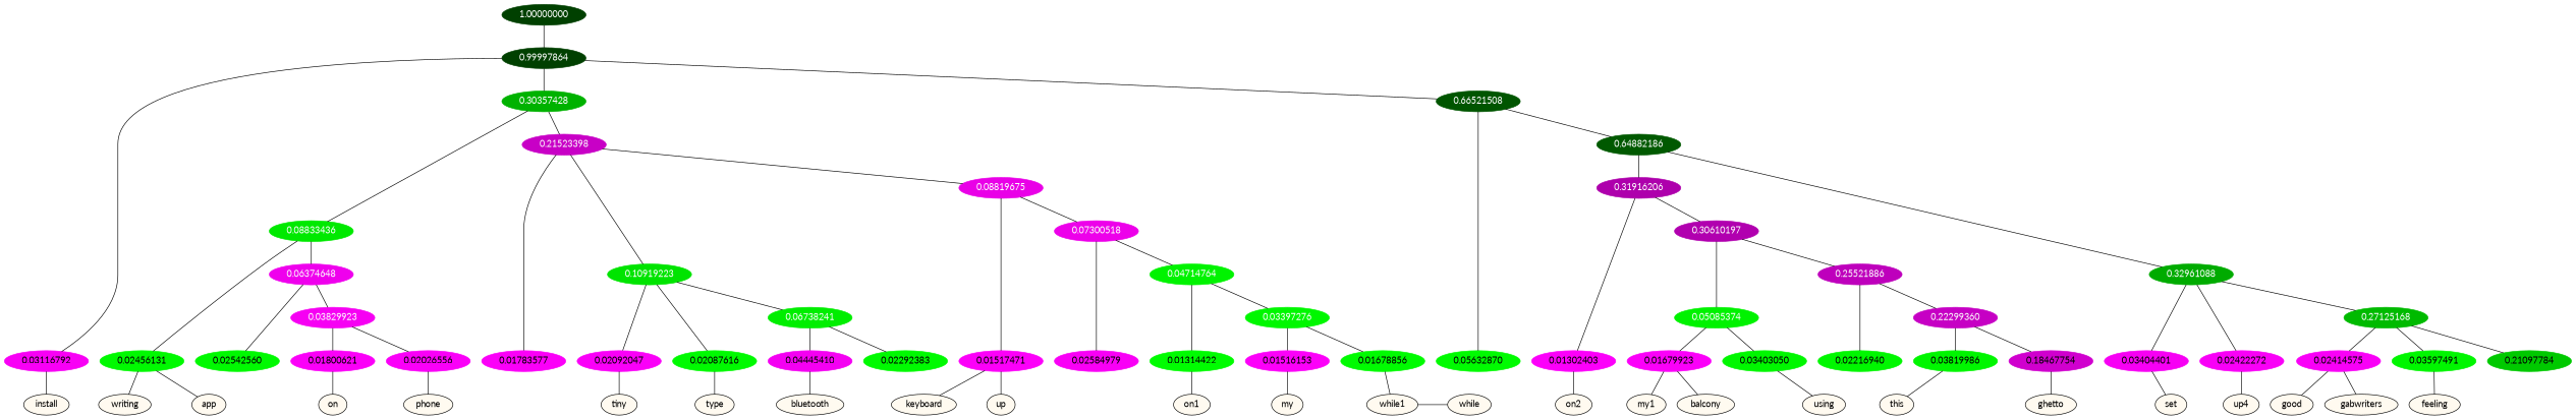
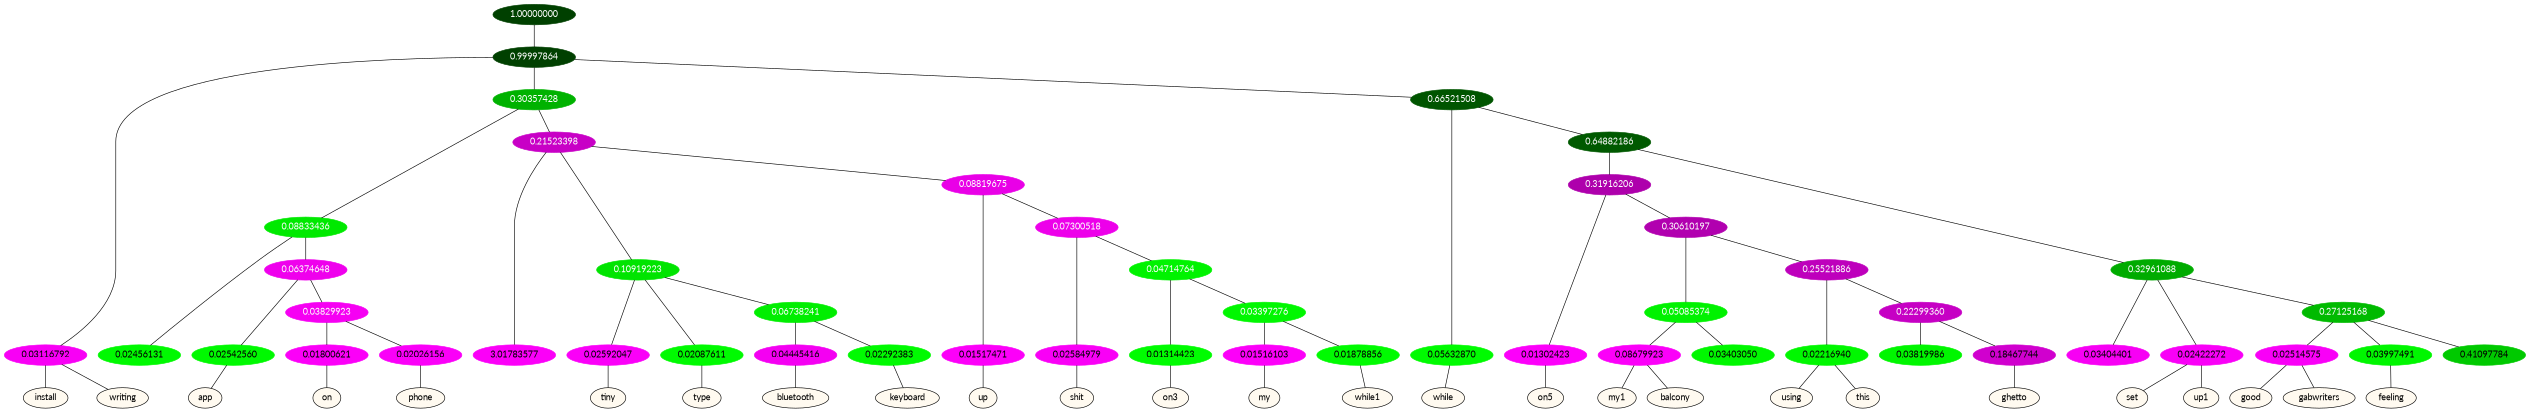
  graph {
    fontname=Lato
    node [color=black fontname=Lato format=png nodesep=0.001 ordering=out overlap_scaling=0.01 ranksep=0.001 style=filled fontcolor=black]
    edge [fontname=Lato]
    n1 [fillcolor=floralwhite height=0.15 label=install style="filled,solid" width=0.15 fontcolor=""]
    n2 [fillcolor=floralwhite height=0.15 label=writing style="filled,solid" width=0.15 fontcolor=""]
    n3 [fillcolor=floralwhite height=0.15 label=app style="filled,solid" width=0.15 fontcolor=""]
    n4 [fillcolor=floralwhite height=0.15 label=on style="filled,solid" width=0.15 fontcolor=""]
    n5 [fillcolor=floralwhite height=0.15 label=phone style="filled,solid" width=0.15 fontcolor=""]
    n6 [fillcolor=floralwhite height=0.15 label=tiny style="filled,solid" width=0.15 fontcolor=""]
    n7 [fillcolor=floralwhite height=0.15 label=bluetooth style="filled,solid" width=0.15 fontcolor=""]
    n8 [fillcolor=floralwhite height=0.15 label=keyboard style="filled,solid" width=0.15 fontcolor=""]
    n9 [fillcolor=floralwhite height=0.15 label=type style="filled,solid" width=0.15 fontcolor=""]
    n10 [fillcolor=floralwhite height=0.15 label=up style="filled,solid" width=0.15 fontcolor=""]
-   n12 [fillcolor=floralwhite height=0.15 label=on1 style="filled,solid" width=0.15 fontcolor=""]
+   n11 [fillcolor=floralwhite height=0.15 label=shit style="filled,solid" width=0.15 fontcolor=""]
+   n12 [fillcolor=floralwhite height=0.15 label=on3 style="filled,solid" width=0.15 fontcolor=""]
    n13 [fillcolor=floralwhite height=0.15 label=my style="filled,solid" width=0.15 fontcolor=""]
    n14 [fillcolor=floralwhite height=0.15 label=while1 style="filled,solid" width=0.15 fontcolor=""]
    n15 [fillcolor=floralwhite height=0.15 label=while style="filled,solid" width=0.15 fontcolor=""]
-   n16 [fillcolor=floralwhite height=0.15 label=on2 style="filled,solid" width=0.15 fontcolor=""]
+   n16 [fillcolor=floralwhite height=0.15 label=on5 style="filled,solid" width=0.15 fontcolor=""]
    n17 [fillcolor=floralwhite height=0.15 label=my1 style="filled,solid" width=0.15 fontcolor=""]
    n18 [fillcolor=floralwhite height=0.15 label=balcony style="filled,solid" width=0.15 fontcolor=""]
    n19 [fillcolor=floralwhite height=0.15 label=using style="filled,solid" width=0.15 fontcolor=""]
    n20 [fillcolor=floralwhite height=0.15 label=this style="filled,solid" width=0.15 fontcolor=""]
    n21 [fillcolor=floralwhite height=0.15 label=ghetto style="filled,solid" width=0.15 fontcolor=""]
    n22 [fillcolor=floralwhite height=0.15 label=set style="filled,solid" width=0.15 fontcolor=""]
-   n23 [fillcolor=floralwhite height=0.15 label=up4 style="filled,solid" width=0.15 fontcolor=""]
+   n23 [fillcolor=floralwhite height=0.15 label=up1 style="filled,solid" width=0.15 fontcolor=""]
    n24 [fillcolor=floralwhite height=0.15 label=good style="filled,solid" width=0.15 fontcolor=""]
    n25 [fillcolor=floralwhite height=0.15 label=feeling style="filled,solid" width=0.15 fontcolor=""]
    n26 [fillcolor=floralwhite height=0.15 label=gabwriters style="filled,solid" width=0.15 fontcolor=""]
    n27 [color="0.835 1.000 0.969" height=0.15 label=0.03116792 width=0.15]
    n28 [color="0.334 1.000 0.975" height=0.15 label=0.02456131 width=0.15]
    n29 [color="0.334 1.000 0.975" height=0.15 label=0.02542560 width=0.15]
    n30 [color="0.835 1.000 0.982" height=0.15 label=0.01800621 width=0.15]
-   n31 [color="0.835 1.000 0.980" height=0.15 label=0.02026556 width=0.15]
-   n32 [color="0.835 1.000 0.982" height=0.15 label=0.01783577 width=0.15]
-   n33 [color="0.835 1.000 0.979" height=0.15 label=0.02092047 width=0.15]
-   n34 [color="0.835 1.000 0.956" height=0.15 label=0.04445410 width=0.15]
+   n31 [color="0.835 1.000 0.980" height=0.15 label=0.02026156 width=0.15]
+   n32 [color="0.835 1.000 0.982" height=0.15 label=3.01783577 width=0.15]
+   n33 [color="0.835 1.000 0.979" height=0.15 label=0.02592047 width=0.15]
+   n34 [color="0.835 1.000 0.956" height=0.15 label=0.04445416 width=0.15]
    n35 [color="0.334 1.000 0.977" height=0.15 label=0.02292383 width=0.15]
-   n36 [color="0.334 1.000 0.979" height=0.15 label=0.02087616 width=0.15]
+   n36 [color="0.334 1.000 0.979" height=0.15 label=0.02087611 width=0.15]
    n37 [color="0.835 1.000 0.985" height=0.15 label=0.01517471 width=0.15]
    n38 [color="0.835 1.000 0.974" height=0.15 label=0.02584979 width=0.15]
-   n39 [color="0.334 1.000 0.987" height=0.15 label=0.01314422 width=0.15]
-   n40 [color="0.835 1.000 0.985" height=0.15 label=0.01516153 width=0.15]
-   n41 [color="0.334 1.000 0.981" height=0.15 label=0.01678856 width=0.15]
+   n39 [color="0.334 1.000 0.987" height=0.15 label=0.01314423 width=0.15]
+   n40 [color="0.835 1.000 0.985" height=0.15 label=0.01516103 width=0.15]
+   n41 [color="0.334 1.000 0.981" height=0.15 label=0.01878856 width=0.15]
    n42 [color="0.334 1.000 0.984" height=0.15 label=0.05632870 width=0.15]
-   n43 [color="0.835 1.000 0.987" height=0.15 label=0.01302403 width=0.15]
-   n44 [color="0.835 1.000 0.983" height=0.15 label=0.01679923 width=0.15]
+   n43 [color="0.835 1.000 0.987" height=0.15 label=0.01302423 width=0.15]
+   n44 [color="0.835 1.000 0.983" height=0.15 label=0.08679923 width=0.15]
    n45 [color="0.334 1.000 0.966" height=0.15 label=0.03403050 width=0.15]
    n46 [color="0.334 1.000 0.968" height=0.15 label=0.02216940 width=0.15]
    n47 [color="0.334 1.000 0.962" height=0.15 label=0.03819986 width=0.15]
-   n48 [color="0.835 1.000 0.815" height=0.15 label=0.18467754 width=0.15]
+   n48 [color="0.835 1.000 0.815" height=0.15 label=0.18467744 width=0.15]
    n49 [color="0.835 1.000 0.966" height=0.15 label=0.03404401 width=0.15]
    n50 [color="0.835 1.000 0.976" height=0.15 label=0.02422272 width=0.15]
-   n51 [color="0.835 1.000 0.976" height=0.15 label=0.02414575 width=0.15]
-   n52 [color="0.334 1.000 0.964" height=0.15 label=0.03597491 width=0.15]
-   n53 [color="0.334 1.000 0.789" height=0.15 label=0.21097784 width=0.15]
+   n51 [color="0.835 1.000 0.976" height=0.15 label=0.02514575 width=0.15]
+   n52 [color="0.334 1.000 0.964" height=0.15 label=0.03997491 width=0.15]
+   n53 [color="0.334 1.000 0.789" height=0.15 label=0.41097784 width=0.15]
    n54 [color="0.334 1.000 0.250" fontcolor=grey99 height=0.15 label=1.00000000 width=0.15]
    n55 [color="0.334 1.000 0.250" fontcolor=grey99 height=0.15 label=0.99997864 width=0.15]
    n56 [color="0.334 1.000 0.696" fontcolor=grey99 height=0.15 label=0.30357428 width=0.15]
    n57 [color="0.334 1.000 0.335" fontcolor=grey99 height=0.15 label=0.66521508 width=0.15]
    n58 [color="0.334 1.000 0.912" fontcolor=grey99 height=0.15 label=0.08833436 width=0.15]
    n59 [color="0.835 1.000 0.785" fontcolor=grey99 height=0.15 label=0.21523398 width=0.15]
    n60 [color="0.334 1.000 0.351" fontcolor=grey99 height=0.15 label=0.64882186 width=0.15]
    n61 [color="0.835 1.000 0.936" fontcolor=grey99 height=0.15 label=0.06374648 width=0.15]
    n62 [color="0.334 1.000 0.891" fontcolor=grey99 height=0.15 label=0.10919223 width=0.15]
    n63 [color="0.835 1.000 0.912" fontcolor=grey99 height=0.15 label=0.08819675 width=0.15]
    n64 [color="0.835 1.000 0.681" fontcolor=grey99 height=0.15 label=0.31916206 width=0.15]
    n65 [color="0.334 1.000 0.670" fontcolor=grey99 height=0.15 label=0.32961088 width=0.15]
    n66 [color="0.835 1.000 0.962" fontcolor=grey99 height=0.15 label=0.03829923 width=0.15]
    n67 [color="0.334 1.000 0.933" fontcolor=grey99 height=0.15 label=0.06738241 width=0.15]
    n68 [color="0.835 1.000 0.927" fontcolor=grey99 height=0.15 label=0.07300518 width=0.15]
    n69 [color="0.835 1.000 0.694" fontcolor=grey99 height=0.15 label=0.30610197 width=0.15]
    n70 [color="0.334 1.000 0.729" fontcolor=grey99 height=0.15 label=0.27125168 width=0.15]
    n71 [color="0.334 1.000 0.953" fontcolor=grey99 height=0.15 label=0.04714764 width=0.15]
    n72 [color="0.334 1.000 0.949" fontcolor=grey99 height=0.15 label=0.05085374 width=0.15]
    n73 [color="0.835 1.000 0.745" fontcolor=grey99 height=0.15 label=0.25521886 width=0.15]
    n74 [color="0.334 1.000 0.966" fontcolor=grey99 height=0.15 label=0.03397276 width=0.15]
    n75 [color="0.835 1.000 0.777" fontcolor=grey99 height=0.15 label=0.22299360 width=0.15]
    subgraph sub_1 {
      rank=same
      n1
      n2
      n3
      n4
      n5
      n6
      n7
      n8
      n9
      n10
+     n11
      n12
      n13
      n14
      n15
      n16
      n17
      n18
      n19
      n20
      n21
      n22
      n23
      n24
      n25
      n26
    }
    subgraph sub_2 {
      rank=same
      n27
      n28
      n29
      n30
      n31
      n32
      n33
      n34
      n35
      n36
      n37
      n38
      n39
      n40
      n41
      n42
      n43
      n44
      n45
      n46
      n47
      n48
      n49
      n50
      n51
      n52
      n53
    }
    n27 -- n1
-   n28 -- n2
-   n28 -- n3
+   n27 -- n2
+   n29 -- n3
    n30 -- n4
    n31 -- n5
    n33 -- n6
    n34 -- n7
-   n37 -- n8
+   n35 -- n8
    n36 -- n9
    n37 -- n10
+   n38 -- n11
    n39 -- n12
    n40 -- n13
    n41 -- n14
-   n14 -- n15
+   n42 -- n15
    n43 -- n16
    n44 -- n17
    n44 -- n18
-   n45 -- n19
-   n47 -- n20
+   n46 -- n19
+   n46 -- n20
    n48 -- n21
-   n49 -- n22
+   n50 -- n22
    n50 -- n23
    n51 -- n24
    n51 -- n26
    n52 -- n25
    n54 -- n55
    n55 -- n27
    n55 -- n56
    n55 -- n57
    n56 -- n58
    n56 -- n59
    n57 -- n42
    n57 -- n60
    n58 -- n28
    n58 -- n61
    n59 -- n32
    n59 -- n62
    n59 -- n63
    n60 -- n64
    n60 -- n65
    n61 -- n29
    n61 -- n66
    n62 -- n33
    n62 -- n36
    n62 -- n67
    n63 -- n37
    n63 -- n68
    n64 -- n43
    n64 -- n69
    n65 -- n49
    n65 -- n50
    n65 -- n70
    n66 -- n30
    n66 -- n31
    n67 -- n34
    n67 -- n35
    n68 -- n38
    n68 -- n71
    n69 -- n72
    n69 -- n73
    n70 -- n51
    n70 -- n52
    n70 -- n53
    n71 -- n39
    n71 -- n74
    n72 -- n44
    n72 -- n45
    n73 -- n46
    n73 -- n75
    n74 -- n40
    n74 -- n41
    n75 -- n47
    n75 -- n48
  }
